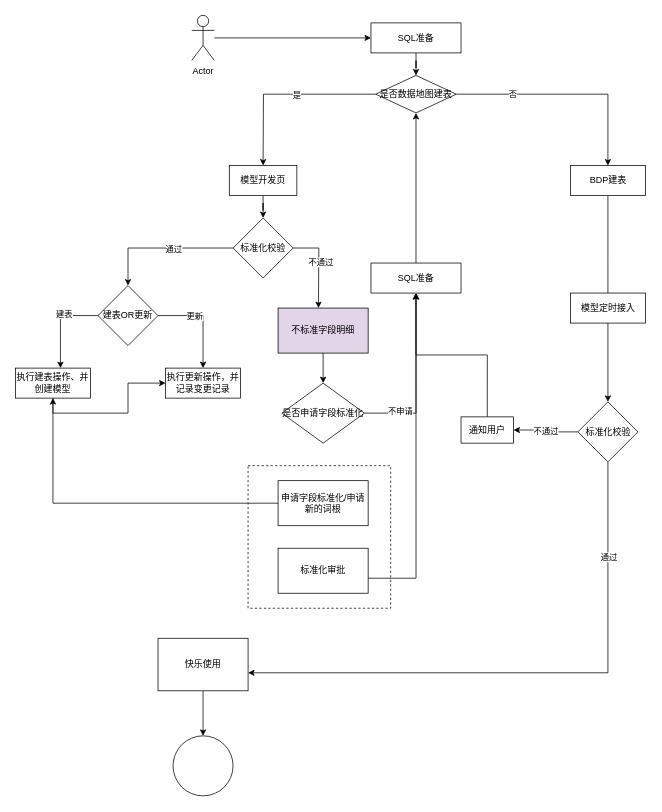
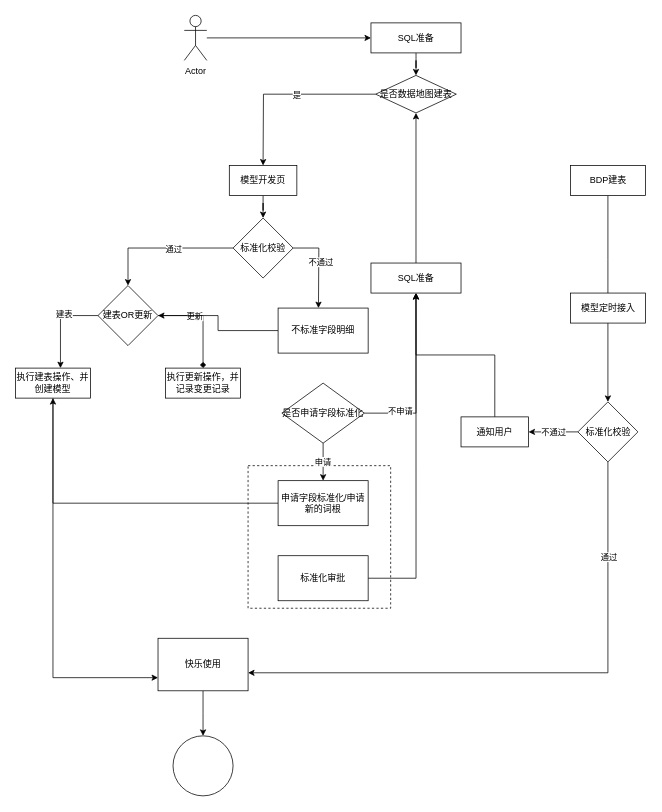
  <mxCell id="0" />
  <mxCell id="1" parent="0" />
  <mxCell id="2" value="" style="whiteSpace=wrap;html=1;aspect=fixed;dashed=1;" parent="1" vertex="1"><mxGeometry x="330" y="620" width="190" height="190" as="geometry" /></mxCell>
  <mxCell id="3" style="edgeStyle=orthogonalEdgeStyle;rounded=0;orthogonalLoop=1;jettySize=auto;html=1;" parent="1" source="4" target="42" edge="1"><mxGeometry relative="1" as="geometry" /></mxCell>
- <mxCell id="4" value="Actor" style="shape=umlActor;verticalLabelPosition=bottom;verticalAlign=top;html=1;outlineConnect=0;" parent="1" vertex="1"><mxGeometry x="255" y="20" width="30" height="60" as="geometry" /></mxCell>
+ <mxCell id="4" value="Actor" style="shape=umlActor;verticalLabelPosition=bottom;verticalAlign=top;html=1;outlineConnect=0;" parent="1" vertex="1"><mxGeometry x="245" y="20" width="30" height="60" as="geometry" /></mxCell>
  <mxCell id="5" style="edgeStyle=orthogonalEdgeStyle;rounded=0;orthogonalLoop=1;jettySize=auto;html=1;" parent="1" source="9" edge="1"><mxGeometry relative="1" as="geometry"><mxPoint x="350" y="220" as="targetPoint" /></mxGeometry></mxCell>
  <mxCell id="6" value="是" style="edgeLabel;html=1;align=center;verticalAlign=middle;resizable=0;points=[];" parent="5" vertex="1" connectable="0"><mxGeometry x="-0.133" y="1" relative="1" as="geometry"><mxPoint as="offset" /></mxGeometry></mxCell>
- <mxCell id="7" value="" style="edgeStyle=orthogonalEdgeStyle;rounded=0;orthogonalLoop=1;jettySize=auto;html=1;" parent="1" source="9" target="40" edge="1"><mxGeometry relative="1" as="geometry" /></mxCell>
- <mxCell id="8" value="否" style="edgeLabel;html=1;align=center;verticalAlign=middle;resizable=0;points=[];" parent="7" vertex="1" connectable="0"><mxGeometry x="-0.505" y="1" relative="1" as="geometry"><mxPoint x="1" as="offset" /></mxGeometry></mxCell>
  <mxCell id="9" value="是否数据地图建表" style="rhombus;whiteSpace=wrap;html=1;" parent="1" vertex="1"><mxGeometry x="500" y="100" width="107.5" height="50" as="geometry" /></mxCell>
  <mxCell id="10" style="edgeStyle=orthogonalEdgeStyle;rounded=0;orthogonalLoop=1;jettySize=auto;html=1;entryX=0.5;entryY=0;entryDx=0;entryDy=0;" parent="1" source="11" target="16" edge="1"><mxGeometry relative="1" as="geometry" /></mxCell>
  <mxCell id="11" value="模型开发页" style="rounded=0;whiteSpace=wrap;html=1;" parent="1" vertex="1"><mxGeometry x="305" y="220" width="90" height="40" as="geometry" /></mxCell>
  <mxCell id="12" value="" style="edgeStyle=orthogonalEdgeStyle;rounded=0;orthogonalLoop=1;jettySize=auto;html=1;" parent="1" source="16" edge="1"><mxGeometry relative="1" as="geometry"><mxPoint x="423.8" y="410" as="targetPoint" /></mxGeometry></mxCell>
  <mxCell id="13" value="不通过" style="edgeLabel;html=1;align=center;verticalAlign=middle;resizable=0;points=[];" parent="12" vertex="1" connectable="0"><mxGeometry x="-0.072" y="2" relative="1" as="geometry"><mxPoint as="offset" /></mxGeometry></mxCell>
  <mxCell id="14" value="" style="edgeStyle=orthogonalEdgeStyle;rounded=0;orthogonalLoop=1;jettySize=auto;html=1;" parent="1" source="16" target="21" edge="1"><mxGeometry relative="1" as="geometry" /></mxCell>
  <mxCell id="15" value="通过" style="edgeLabel;html=1;align=center;verticalAlign=middle;resizable=0;points=[];" parent="14" vertex="1" connectable="0"><mxGeometry x="-0.158" y="1" relative="1" as="geometry"><mxPoint as="offset" /></mxGeometry></mxCell>
  <mxCell id="16" value="标准化校验" style="rhombus;whiteSpace=wrap;html=1;" parent="1" vertex="1"><mxGeometry x="310" y="290" width="80" height="80" as="geometry" /></mxCell>
  <mxCell id="17" value="" style="edgeStyle=orthogonalEdgeStyle;rounded=0;orthogonalLoop=1;jettySize=auto;html=1;" parent="1" source="21" target="23" edge="1"><mxGeometry relative="1" as="geometry"><Array as="points"><mxPoint x="80" y="420" /></Array></mxGeometry></mxCell>
  <mxCell id="18" value="建表" style="edgeLabel;html=1;align=center;verticalAlign=middle;resizable=0;points=[];" parent="17" vertex="1" connectable="0"><mxGeometry x="-0.24" y="-3" relative="1" as="geometry"><mxPoint as="offset" /></mxGeometry></mxCell>
- <mxCell id="19" value="" style="edgeStyle=orthogonalEdgeStyle;rounded=0;orthogonalLoop=1;jettySize=auto;html=1;" parent="1" source="21" target="24" edge="1"><mxGeometry relative="1" as="geometry" /></mxCell>
+ <mxCell id="19" value="" style="edgeStyle=orthogonalEdgeStyle;rounded=0;orthogonalLoop=1;jettySize=auto;html=1;endArrow=diamond;" parent="1" source="21" target="24" edge="1"><mxGeometry relative="1" as="geometry" /></mxCell>
  <mxCell id="20" value="更新" style="edgeLabel;html=1;align=center;verticalAlign=middle;resizable=0;points=[];" parent="19" vertex="1" connectable="0"><mxGeometry x="-0.259" relative="1" as="geometry"><mxPoint as="offset" /></mxGeometry></mxCell>
  <mxCell id="21" value="建表OR更新" style="rhombus;whiteSpace=wrap;html=1;" parent="1" vertex="1"><mxGeometry x="130" y="380" width="80" height="80" as="geometry" /></mxCell>
- <mxCell id="22" style="edgeStyle=orthogonalEdgeStyle;rounded=0;orthogonalLoop=1;jettySize=auto;html=1;exitX=0.5;exitY=1;exitDx=0;exitDy=0;" parent="1" source="23" target="24" edge="1"><mxGeometry relative="1" as="geometry" /></mxCell>
+ <mxCell id="22" style="edgeStyle=orthogonalEdgeStyle;rounded=0;orthogonalLoop=1;jettySize=auto;html=1;entryX=0;entryY=0.75;entryDx=0;entryDy=0;exitX=0.5;exitY=1;exitDx=0;exitDy=0;" parent="1" source="23" target="32" edge="1"><mxGeometry relative="1" as="geometry" /></mxCell>
  <mxCell id="23" value="执行建表操作、并创建模型" style="whiteSpace=wrap;html=1;" parent="1" vertex="1"><mxGeometry x="20" y="490" width="100" height="40" as="geometry" /></mxCell>
  <mxCell id="24" value="执行更新操作，并记录变更记录" style="whiteSpace=wrap;html=1;" parent="1" vertex="1"><mxGeometry x="220" y="490" width="100" height="40" as="geometry" /></mxCell>
- <mxCell id="25" value="" style="edgeStyle=orthogonalEdgeStyle;rounded=0;orthogonalLoop=1;jettySize=auto;html=1;" parent="1" source="26" target="30" edge="1"><mxGeometry relative="1" as="geometry" /></mxCell>
- <mxCell id="26" value="不标准字段明细" style="rounded=0;whiteSpace=wrap;html=1;fillColor=#e1d5e7;" parent="1" vertex="1"><mxGeometry x="370" y="410" width="120" height="60" as="geometry" /></mxCell>
+ <mxCell id="25" value="" style="edgeStyle=orthogonalEdgeStyle;rounded=0;orthogonalLoop=1;jettySize=auto;html=1;" parent="1" source="26" target="21" edge="1"><mxGeometry relative="1" as="geometry" /></mxCell>
+ <mxCell id="26" value="不标准字段明细" style="rounded=0;whiteSpace=wrap;html=1;" parent="1" vertex="1"><mxGeometry x="370" y="410" width="120" height="60" as="geometry" /></mxCell>
  <mxCell id="27" style="edgeStyle=orthogonalEdgeStyle;rounded=0;orthogonalLoop=1;jettySize=auto;html=1;entryX=0.5;entryY=1;entryDx=0;entryDy=0;" parent="1" source="30" target="34" edge="1"><mxGeometry relative="1" as="geometry"><mxPoint x="554" y="460" as="targetPoint" /></mxGeometry></mxCell>
  <mxCell id="28" value="不申请" style="edgeLabel;html=1;align=center;verticalAlign=middle;resizable=0;points=[];" parent="27" vertex="1" connectable="0"><mxGeometry x="-0.591" y="3" relative="1" as="geometry"><mxPoint as="offset" /></mxGeometry></mxCell>
+ <mxCell id="29" value="申请" style="edgeStyle=orthogonalEdgeStyle;rounded=0;orthogonalLoop=1;jettySize=auto;html=1;exitX=0.5;exitY=1;exitDx=0;exitDy=0;entryX=0.5;entryY=0;entryDx=0;entryDy=0;" parent="1" source="30" target="36" edge="1"><mxGeometry relative="1" as="geometry" /></mxCell>
  <mxCell id="30" value="是否申请字段标准化" style="rhombus;whiteSpace=wrap;html=1;rounded=0;" parent="1" vertex="1"><mxGeometry x="375" y="510" width="110" height="80" as="geometry" /></mxCell>
  <mxCell id="31" style="edgeStyle=orthogonalEdgeStyle;rounded=0;orthogonalLoop=1;jettySize=auto;html=1;" parent="1" source="32" edge="1"><mxGeometry relative="1" as="geometry"><mxPoint x="270" y="980" as="targetPoint" /></mxGeometry></mxCell>
  <mxCell id="32" value="快乐使用" style="whiteSpace=wrap;html=1;" parent="1" vertex="1"><mxGeometry x="210" y="850" width="120" height="70" as="geometry" /></mxCell>
  <mxCell id="33" style="edgeStyle=orthogonalEdgeStyle;rounded=0;orthogonalLoop=1;jettySize=auto;html=1;entryX=0.5;entryY=1;entryDx=0;entryDy=0;" parent="1" source="34" target="9" edge="1"><mxGeometry relative="1" as="geometry" /></mxCell>
  <mxCell id="34" value="SQL准备" style="rounded=0;whiteSpace=wrap;html=1;" parent="1" vertex="1"><mxGeometry x="493.75" y="350" width="120" height="40" as="geometry" /></mxCell>
  <mxCell id="35" style="edgeStyle=orthogonalEdgeStyle;rounded=0;orthogonalLoop=1;jettySize=auto;html=1;" parent="1" source="36" target="23" edge="1"><mxGeometry relative="1" as="geometry" /></mxCell>
  <mxCell id="36" value="申请字段标准化/申请新的词根" style="rounded=0;whiteSpace=wrap;html=1;" parent="1" vertex="1"><mxGeometry x="370" y="640" width="120" height="60" as="geometry" /></mxCell>
  <mxCell id="37" style="edgeStyle=orthogonalEdgeStyle;rounded=0;orthogonalLoop=1;jettySize=auto;html=1;entryX=0.5;entryY=1;entryDx=0;entryDy=0;" parent="1" source="38" target="34" edge="1"><mxGeometry relative="1" as="geometry"><Array as="points"><mxPoint x="554" y="770" /></Array></mxGeometry></mxCell>
- <mxCell id="38" value="标准化审批" style="rounded=0;whiteSpace=wrap;html=1;" parent="1" vertex="1"><mxGeometry x="370" y="730" width="120" height="60" as="geometry" /></mxCell>
+ <mxCell id="38" value="标准化审批" style="rounded=0;whiteSpace=wrap;html=1;" parent="1" vertex="1"><mxGeometry x="370" y="740" width="120" height="60" as="geometry" /></mxCell>
  <mxCell id="39" value="" style="edgeStyle=orthogonalEdgeStyle;rounded=0;orthogonalLoop=1;jettySize=auto;html=1;" parent="1" source="40" edge="1"><mxGeometry relative="1" as="geometry"><mxPoint x="809.5" y="430" as="targetPoint" /></mxGeometry></mxCell>
  <mxCell id="40" value="BDP建表" style="whiteSpace=wrap;html=1;" parent="1" vertex="1"><mxGeometry x="759.5" y="220" width="100" height="40" as="geometry" /></mxCell>
  <mxCell id="41" style="edgeStyle=orthogonalEdgeStyle;rounded=0;orthogonalLoop=1;jettySize=auto;html=1;entryX=0.5;entryY=0;entryDx=0;entryDy=0;" parent="1" source="42" target="9" edge="1"><mxGeometry relative="1" as="geometry" /></mxCell>
  <mxCell id="42" value="SQL准备" style="rounded=0;whiteSpace=wrap;html=1;" parent="1" vertex="1"><mxGeometry x="493.75" y="30" width="120" height="40" as="geometry" /></mxCell>
  <mxCell id="43" style="edgeStyle=orthogonalEdgeStyle;rounded=0;orthogonalLoop=1;jettySize=auto;html=1;entryX=0.5;entryY=0;entryDx=0;entryDy=0;" parent="1" source="44" target="48" edge="1"><mxGeometry relative="1" as="geometry"><mxPoint x="809.5" y="490" as="targetPoint" /></mxGeometry></mxCell>
  <mxCell id="44" value="模型定时接入" style="whiteSpace=wrap;html=1;" parent="1" vertex="1"><mxGeometry x="759.5" y="390" width="100" height="40" as="geometry" /></mxCell>
  <mxCell id="45" value="不通过" style="edgeStyle=orthogonalEdgeStyle;rounded=0;orthogonalLoop=1;jettySize=auto;html=1;entryX=1;entryY=0.5;entryDx=0;entryDy=0;" parent="1" source="48" target="50" edge="1"><mxGeometry relative="1" as="geometry"><mxPoint x="733.25" y="530" as="targetPoint" /></mxGeometry></mxCell>
  <mxCell id="46" style="edgeStyle=orthogonalEdgeStyle;rounded=0;orthogonalLoop=1;jettySize=auto;html=1;entryX=1;entryY=0.657;entryDx=0;entryDy=0;entryPerimeter=0;exitX=0.5;exitY=1;exitDx=0;exitDy=0;" parent="1" source="48" target="32" edge="1"><mxGeometry relative="1" as="geometry"><Array as="points"><mxPoint x="810" y="896" /></Array></mxGeometry></mxCell>
  <mxCell id="47" value="通过" style="edgeLabel;html=1;align=center;verticalAlign=middle;resizable=0;points=[];" parent="46" vertex="1" connectable="0"><mxGeometry x="-0.669" y="1" relative="1" as="geometry"><mxPoint as="offset" /></mxGeometry></mxCell>
  <mxCell id="48" value="标准化校验" style="rhombus;whiteSpace=wrap;html=1;" parent="1" vertex="1"><mxGeometry x="769.5" y="535" width="80" height="80" as="geometry" /></mxCell>
  <mxCell id="49" style="edgeStyle=orthogonalEdgeStyle;rounded=0;orthogonalLoop=1;jettySize=auto;html=1;entryX=0.5;entryY=1;entryDx=0;entryDy=0;exitX=0.5;exitY=0;exitDx=0;exitDy=0;" parent="1" source="50" target="34" edge="1"><mxGeometry relative="1" as="geometry" /></mxCell>
- <mxCell id="50" value="通知用户" style="whiteSpace=wrap;html=1;" parent="1" vertex="1"><mxGeometry x="613.75" y="555" width="70" height="35" as="geometry" /></mxCell>
+ <mxCell id="50" value="通知用户" style="whiteSpace=wrap;html=1;" parent="1" vertex="1"><mxGeometry x="613.75" y="555" width="90" height="40" as="geometry" /></mxCell>
  <mxCell id="51" value="" style="ellipse;whiteSpace=wrap;html=1;aspect=fixed;" parent="1" vertex="1"><mxGeometry x="230" y="980" width="80" height="80" as="geometry" /></mxCell>
